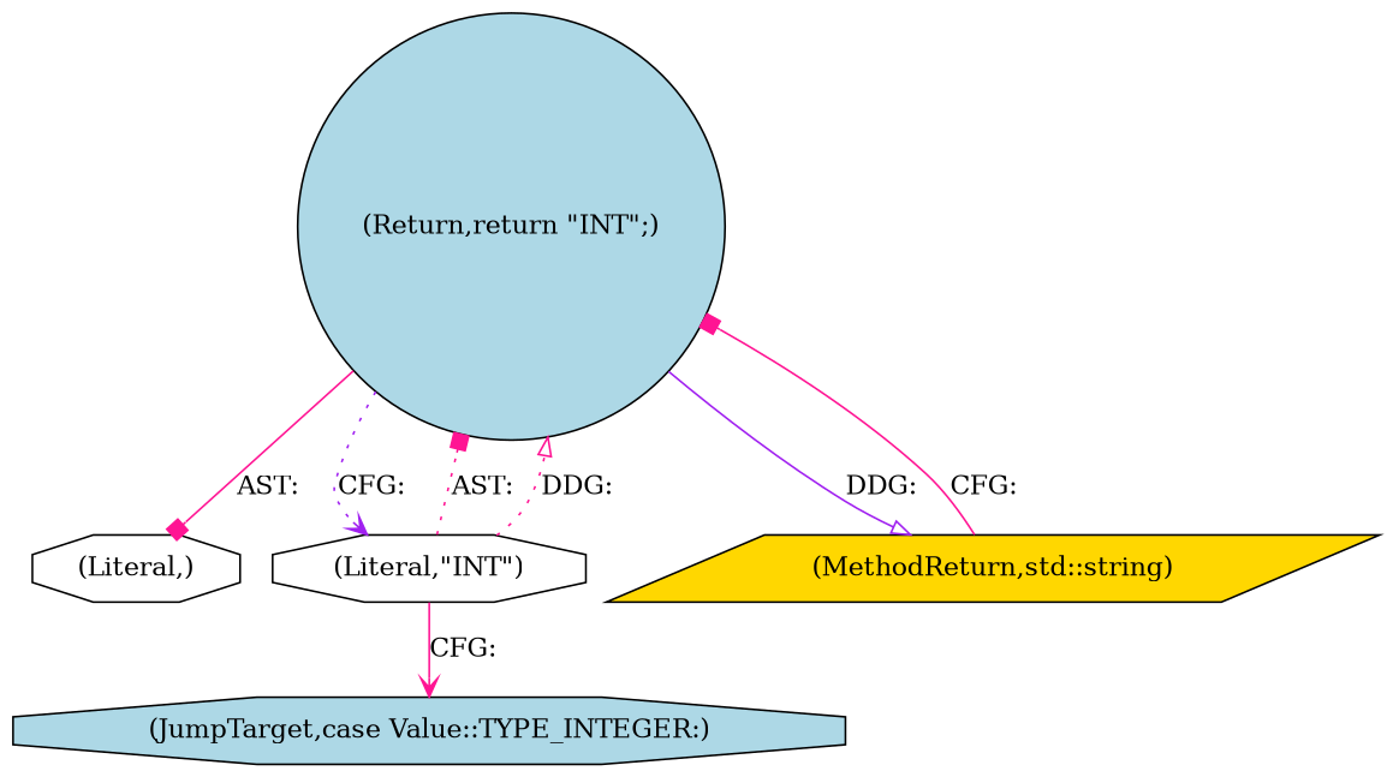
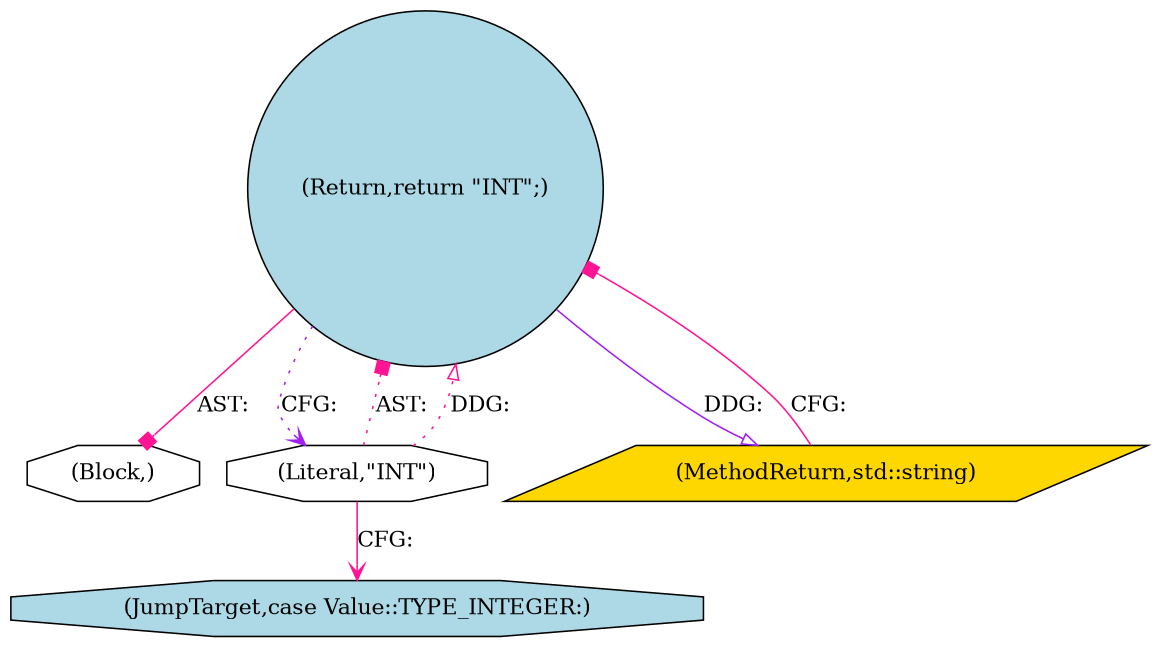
  digraph {
    node [style=filled fillcolor=lightblue shape=octagon]
    edge [color=deeppink style=solid arrowhead=box]
    n1 [label="(Return,return \"INT\";)" shape=circle]
    n2 [label="(Literal,\"INT\")" fillcolor=white]
-   n3 [label="(Literal,)" fillcolor=white]
+   n3 [label="(Block,)" fillcolor=white]
    n4 [label="(MethodReturn,std::string)" fillcolor=gold shape=parallelogram]
    n5 [label="(JumpTarget,case Value::TYPE_INTEGER:)"]
    n1 -> n2 [label="CFG: " color=purple style=dotted arrowhead=vee]
    n1 -> n3 [label="AST: "]
    n1 -> n4 [label="DDG: " color=purple arrowhead=onormal]
    n2 -> n1 [label="AST: " style=dotted]
    n2 -> n1 [label="DDG: " style=dotted arrowhead=onormal]
    n2 -> n5 [label="CFG: " arrowhead=vee]
    n4 -> n1 [label="CFG: "]
  }
